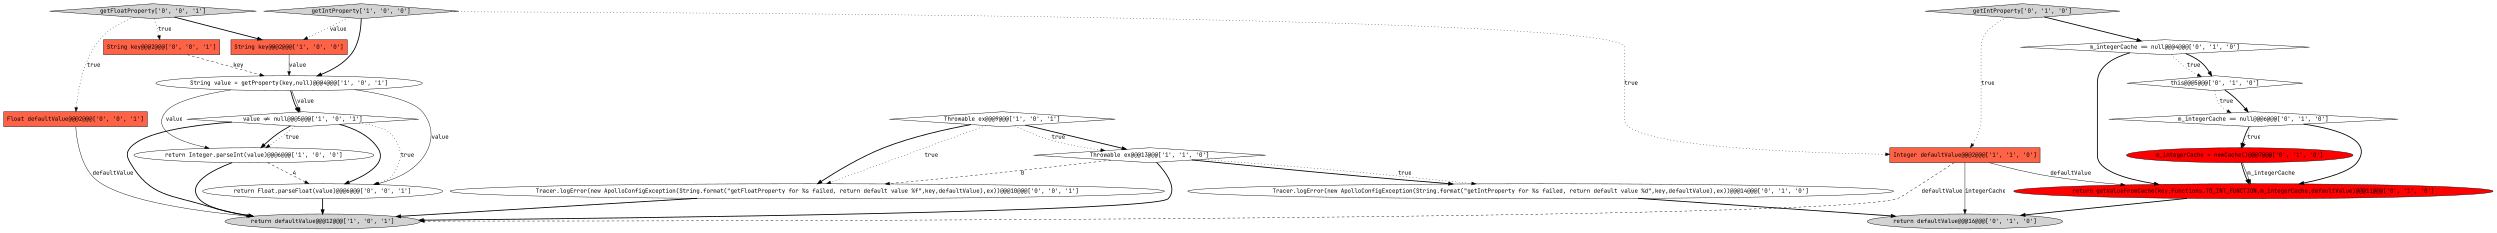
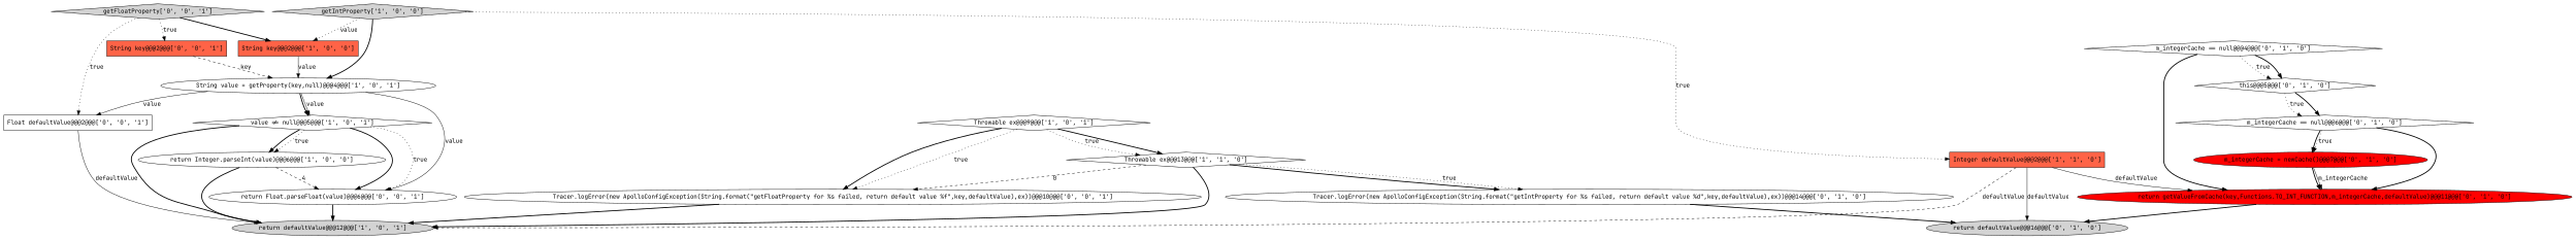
  digraph {
    fontname="JetBrains Mono"
    node [fillcolor=white fontname="JetBrains Mono" shape=ellipse style=filled]
    edge [fontname="JetBrains Mono" style=bold]
    n1 [label="Tracer.logError(new ApolloConfigException(String.format(\"getIntProperty for %s failed, return default value %d\",key,defaultValue),ex))@@@14@@@['0', '1', '0']"]
    n2 [fillcolor=lightgray label="return defaultValue@@@16@@@['0', '1', '0']"]
    n3 [fillcolor=lightgray label="getFloatProperty['0', '0', '1']" shape=diamond]
    n4 [fillcolor=tomato label="String key@@@2@@@['0', '0', '1']" shape=box]
-   n5 [fillcolor=tomato label="Float defaultValue@@@2@@@['0', '0', '1']" shape=box]
+   n5 [label="Float defaultValue@@@2@@@['0', '0', '1']" shape=box]
    n6 [fillcolor=tomato label="String key@@@2@@@['1', '0', '0']" shape=box]
    n7 [label="String value = getProperty(key,null)@@@4@@@['1', '0', '1']"]
    n8 [fillcolor=lightgray label="return defaultValue@@@12@@@['1', '0', '1']"]
    n9 [label="value != null@@@5@@@['1', '0', '1']" shape=diamond]
    n10 [label="return Float.parseFloat(value)@@@6@@@['0', '0', '1']"]
    n11 [label="return Integer.parseInt(value)@@@6@@@['1', '0', '0']"]
    n12 [label="Throwable ex@@@13@@@['1', '1', '0']" shape=diamond]
    n13 [label="Tracer.logError(new ApolloConfigException(String.format(\"getFloatProperty for %s failed, return default value %f\",key,defaultValue),ex))@@@10@@@['0', '0', '1']"]
    n14 [fillcolor=tomato label="Integer defaultValue@@@2@@@['1', '1', '0']" shape=box]
    n15 [fillcolor=red label="return getValueFromCache(key,Functions.TO_INT_FUNCTION,m_integerCache,defaultValue)@@@11@@@['0', '1', '0']"]
    n16 [label="m_integerCache == null@@@6@@@['0', '1', '0']" shape=diamond]
    n17 [fillcolor=red label="m_integerCache = newCache()@@@7@@@['0', '1', '0']"]
    n18 [label="Throwable ex@@@9@@@['1', '0', '1']" shape=diamond]
-   n19 [fillcolor=lightgray label="getIntProperty['0', '1', '0']" shape=diamond]
    n20 [label="m_integerCache == null@@@4@@@['0', '1', '0']" shape=diamond]
    n21 [label="this@@@5@@@['0', '1', '0']" shape=diamond]
    n22 [fillcolor=lightgray label="getIntProperty['1', '0', '0']" shape=diamond]
    n1 -> n2
    n3 -> n4 [label=true style=dotted]
    n3 -> n5 [label=true style=dotted]
    n3 -> n6
    n4 -> n7 [label=key style=dashed]
    n5 -> n8 [label=defaultValue style=solid]
    n6 -> n7 [label=value style=solid]
    n7 -> n9
    n7 -> n9 [label=value style=solid]
    n7 -> n10 [label=value style=solid]
-   n7 -> n11 [label=value style=solid]
+   n7 -> n5 [label=value style=solid]
    n9 -> n8
    n9 -> n10 [label=true style=dotted]
    n9 -> n10
    n9 -> n11 [label=true style=dotted]
    n9 -> n11
    n10 -> n8
    n11 -> n8
    n11 -> n10 [label=4 style=dashed]
    n12 -> n1
    n12 -> n1 [label=true style=dotted]
    n12 -> n8
    n12 -> n13 [label=0 style=dashed]
    n13 -> n8
-   n14 -> n2 [label=integerCache style=solid]
+   n14 -> n2 [label=defaultValue style=solid]
    n14 -> n8 [label=defaultValue style=dashed]
    n14 -> n15 [label=defaultValue style=solid]
    n15 -> n2
    n16 -> n15
    n16 -> n17 [label=true style=dotted]
    n16 -> n17
    n17 -> n15 [label=m_integerCache style=solid]
    n17 -> n15
    n18 -> n12
    n18 -> n12 [label=true style=dotted]
    n18 -> n13 [label=true style=dotted]
    n18 -> n13
-   n19 -> n14 [label=true style=dotted]
-   n19 -> n20
    n20 -> n15
    n20 -> n21 [label=true style=dotted]
    n20 -> n21
    n21 -> n16
    n21 -> n16 [label=true style=dotted]
    n22 -> n6 [label=value style=dotted]
    n22 -> n7
    n22 -> n14 [label=true style=dotted]
  }
